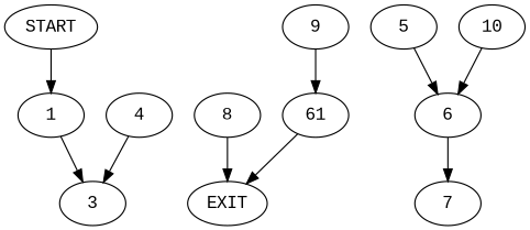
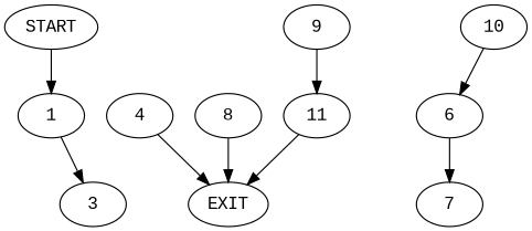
  digraph {
    fontname="Liberation Mono"
    node [fontname="Liberation Mono"]
    edge [fontname="Liberation Mono"]
    n1 [label=START]
    1
    3
    n4 [label=EXIT]
    4
-   5
    6
    7
    8
    9
-   11 [label=61]
+   11
    10
    n1 -> 1
    1 -> 3
-   4 -> 3
-   5 -> 6
+   4 -> n4
    6 -> 7
    8 -> n4
    9 -> 11
    11 -> n4
    10 -> 6
  }
